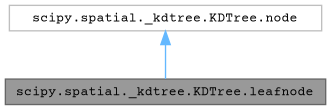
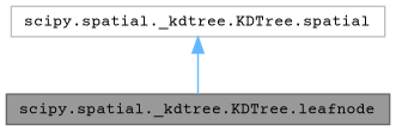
  digraph {
    fontname="Courier Prime"
    node [fontname="Courier Prime" fontsize=10 shape=box style=filled]
    n1 [color=gray40 fillcolor=grey60 fontcolor=black height=0.2 label="scipy.spatial._kdtree.KDTree.leafnode" width=0.4]
-   n2 [color=grey75 fillcolor=white height=0.2 label="scipy.spatial._kdtree.KDTree.node" width=0.4]
+   n2 [color=grey75 fillcolor=white height=0.2 label="scipy.spatial._kdtree.KDTree.spatial" width=0.4]
    n2 -> n1 [color=steelblue1 dir=back fontname="Courier Prime" fontsize=10 labelfontname=Helvetica labelfontsize=10 style=solid]
  }
